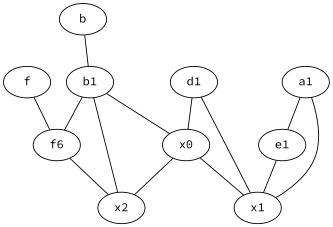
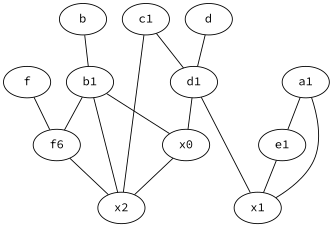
  graph {
    fontname="Source Code Pro"
    node [fontname="Source Code Pro" labelfontsize=50]
    edge [fontname="Source Code Pro"]
+   c1
    d1
    x2
    x0
    x1
    b
    b1
    n8 [label=f6]
    a1
    e1
+   d
    f
+   c1 -- d1
+   c1 -- x2
    d1 -- x0
    d1 -- x1
    x0 -- x2
-   x0 -- x1
    b -- b1
    b1 -- x2
    b1 -- x0
    b1 -- n8
    n8 -- x2
    a1 -- x1
    a1 -- e1
    e1 -- x1
+   d -- d1
    f -- n8
  }
